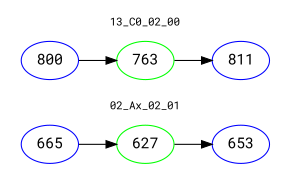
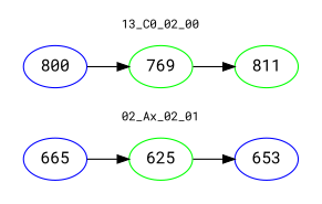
  digraph {
    fontname="Roboto Mono"
    rankdir=LR
    node [color=blue fontname="Roboto Mono"]
    edge [color=black fontname="Roboto Mono"]
    n1 [label=665]
-   n2 [color=green label=627]
+   n2 [color=green label=625]
    n3 [label=653]
    n4 [label=800]
-   n5 [color=green label=763]
-   n6 [label=811]
+   n5 [color=green label=769]
+   n6 [color=green label=811]
    subgraph cluster_1 {
      color=white
      fontsize=10
      label="02_Ax_02_01"
      n1
      n2
      n3
    }
    subgraph cluster_2 {
      color=white
      fontsize=10
      label="13_C0_02_00"
      n4
      n5
      n6
    }
    n1 -> n2
    n2 -> n3
    n4 -> n5
    n5 -> n6
  }
